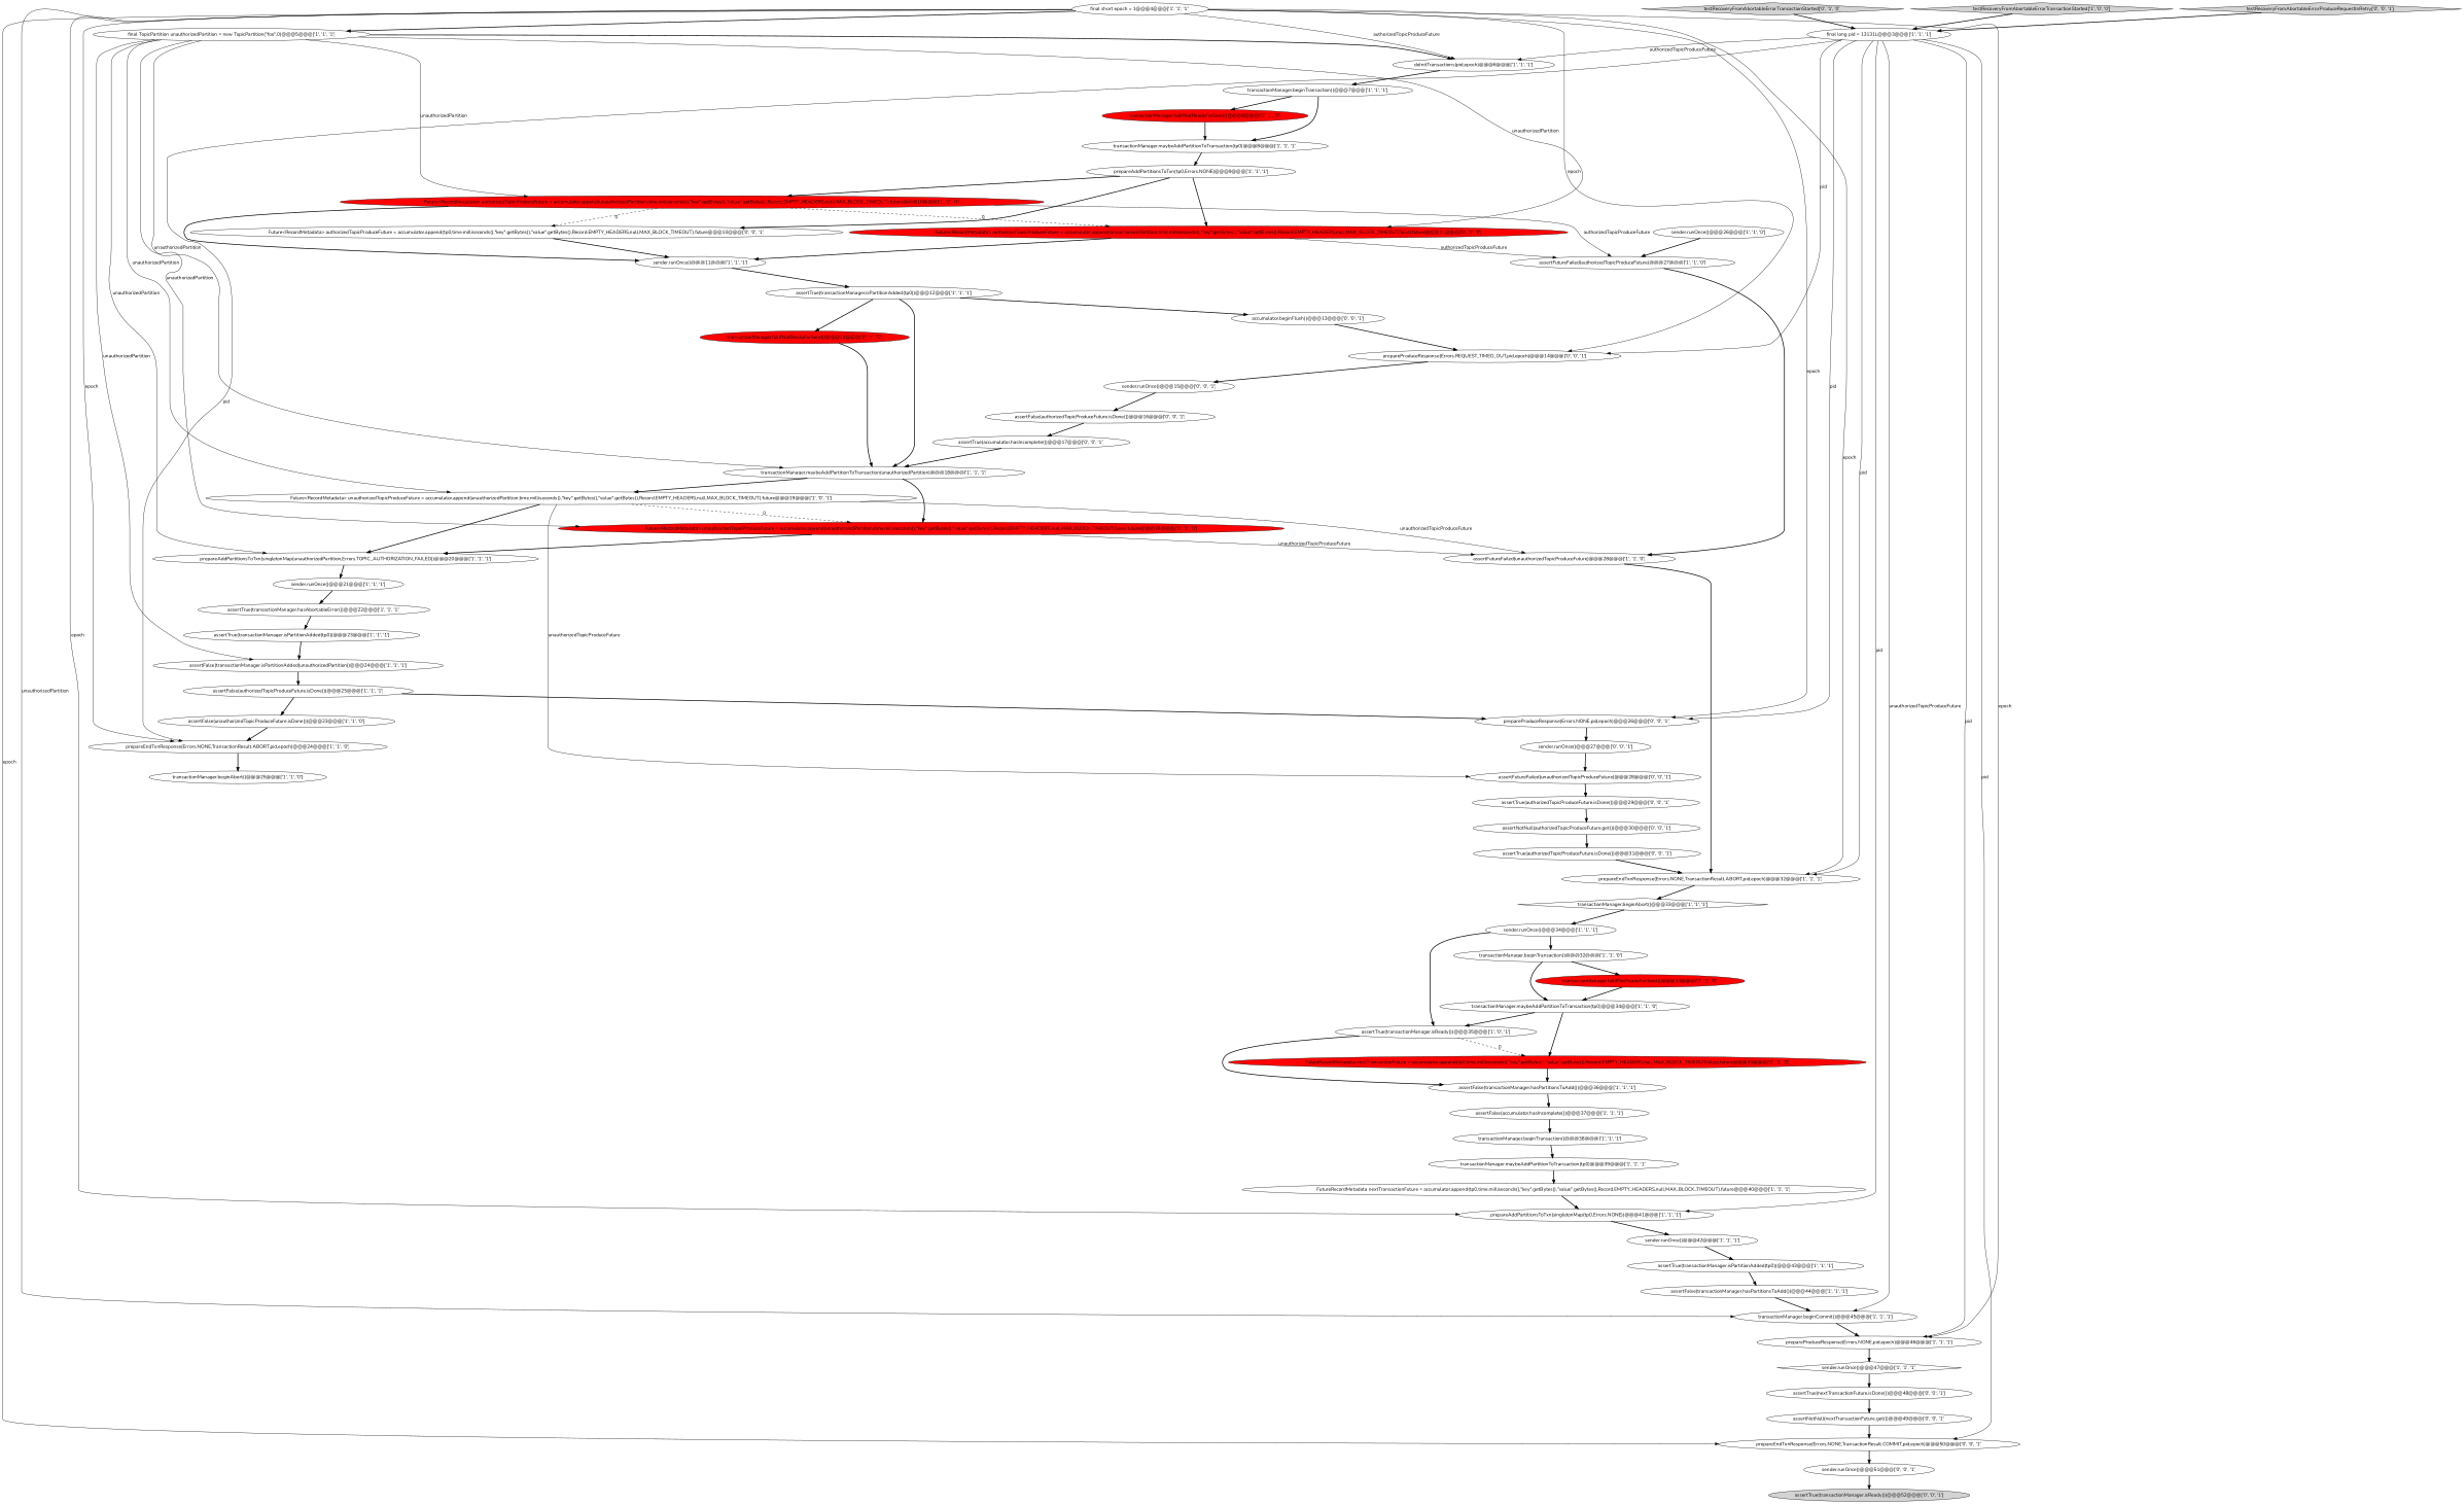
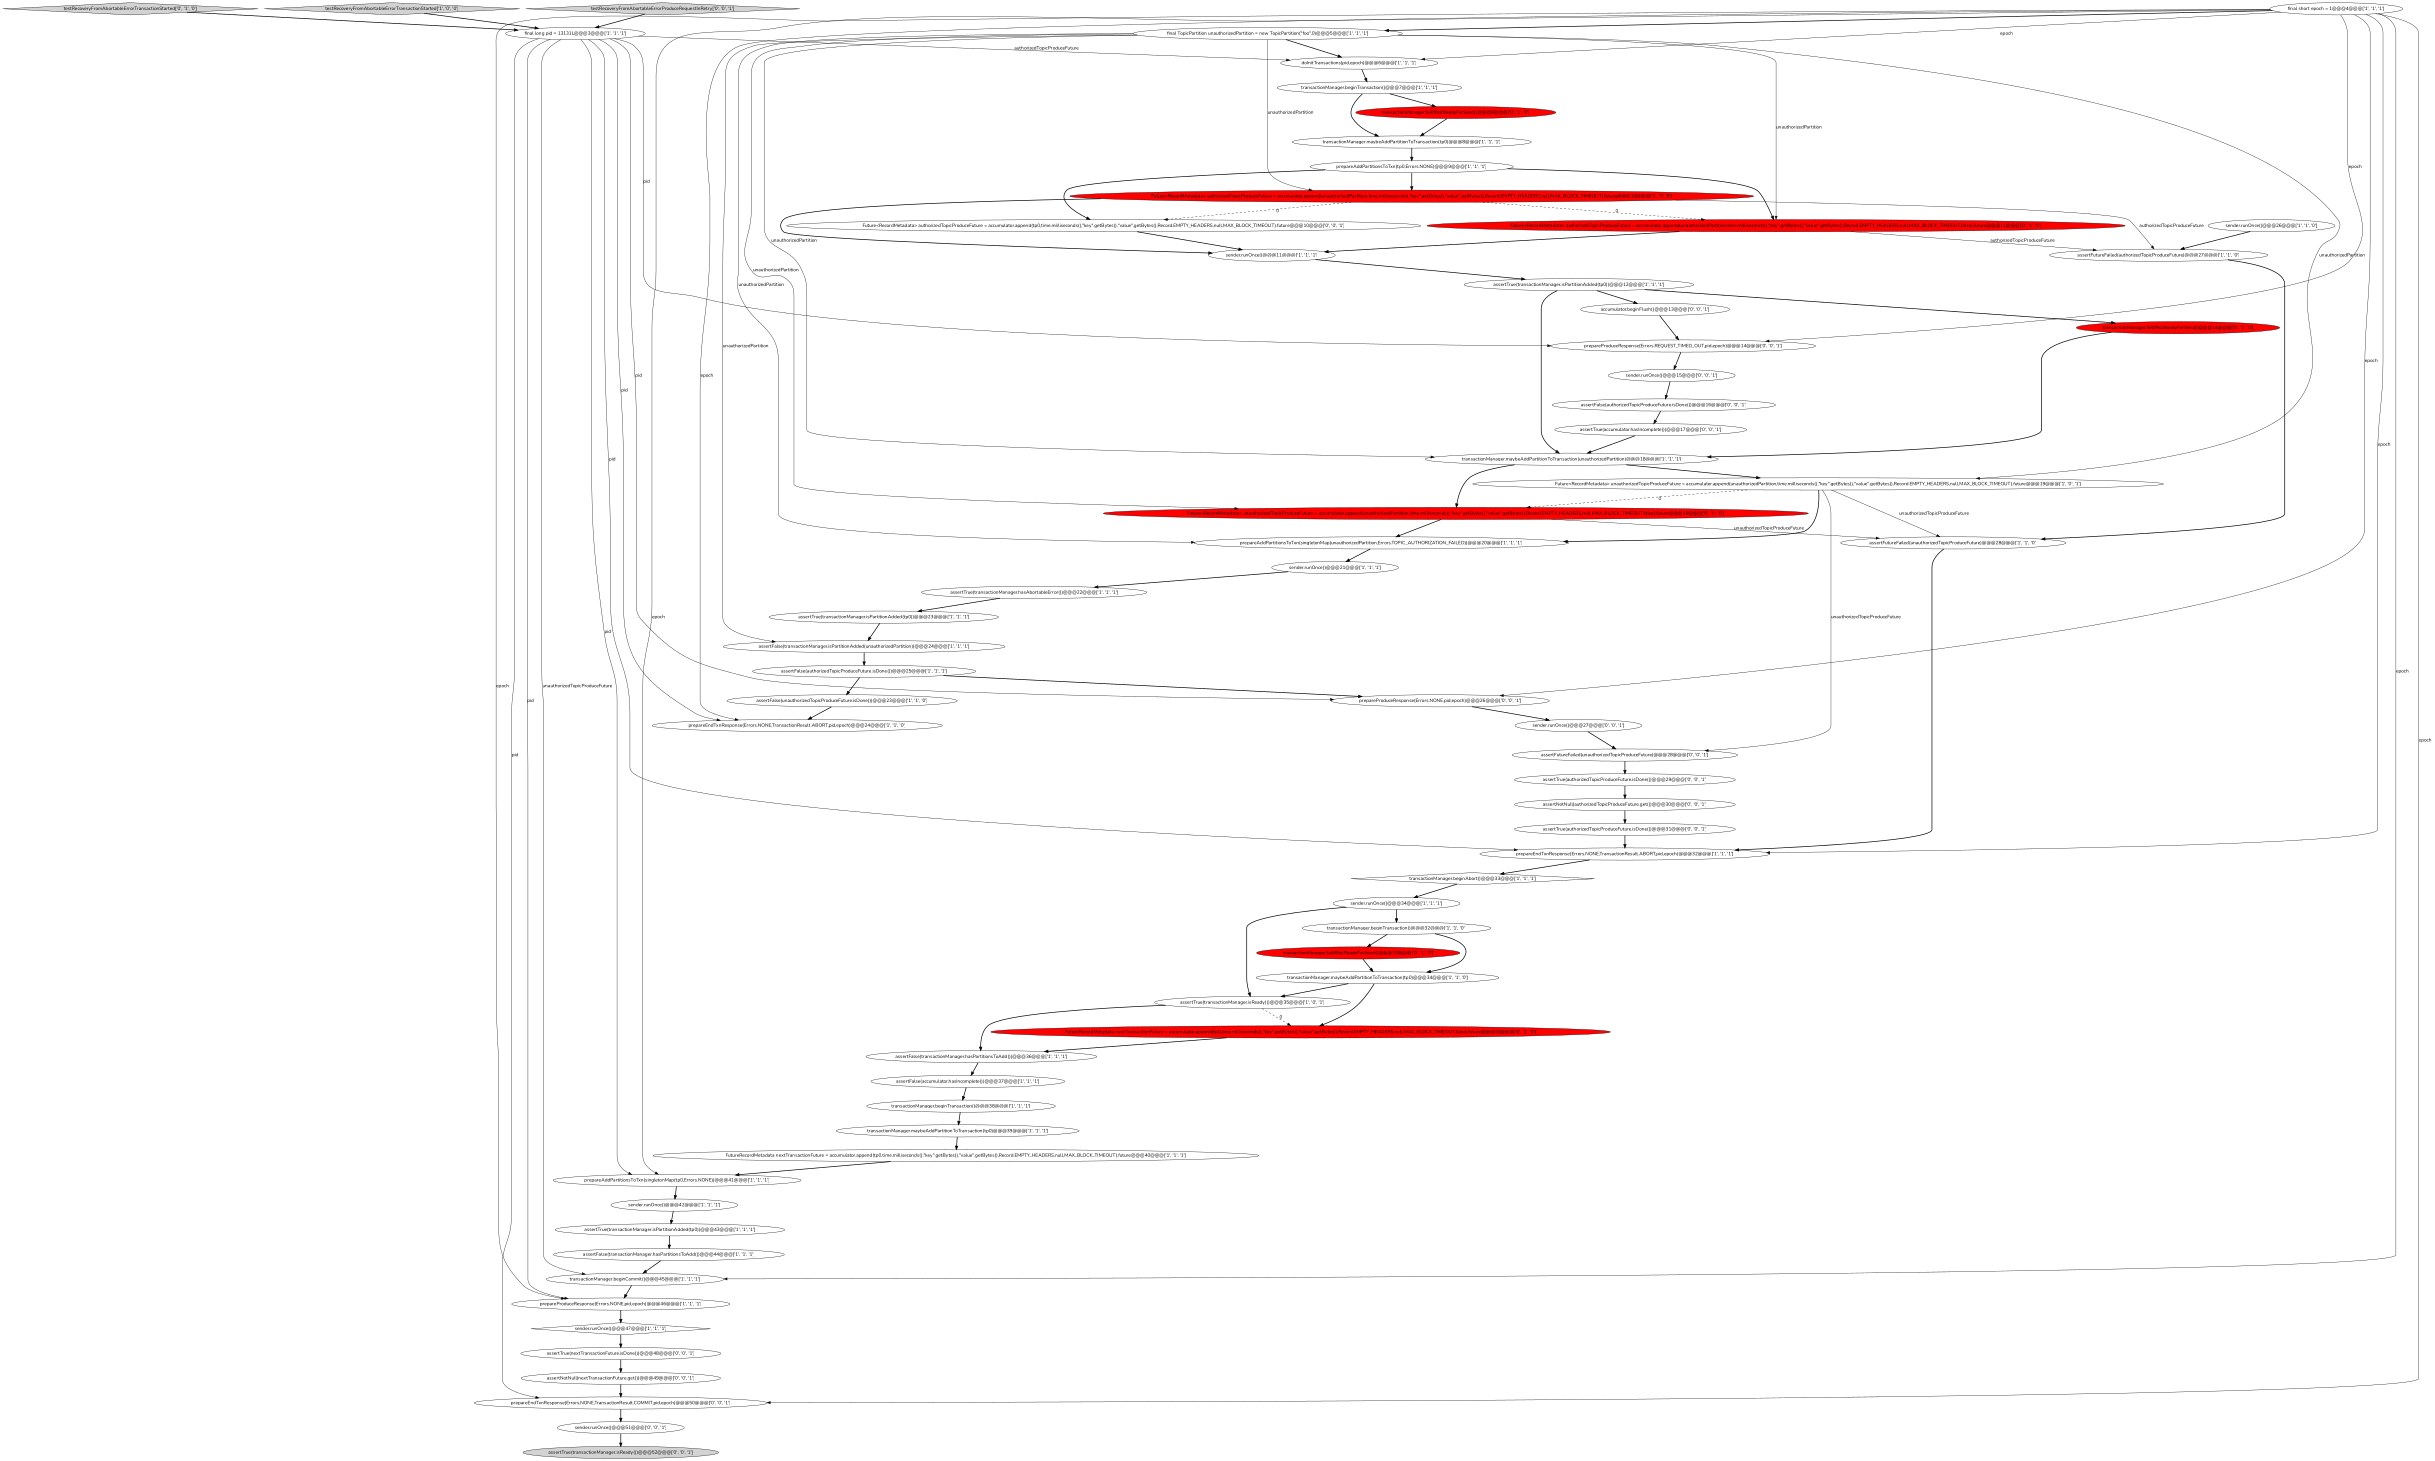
  digraph {
    fontname=Nunito
    node [fillcolor=white fontname=Nunito shape=ellipse style=filled]
    edge [fontname=Nunito style=bold]
    n1 [label="prepareProduceResponse(Errors.NONE,pid,epoch)@@@26@@@['0', '0', '1']"]
    n2 [label="sender.runOnce()@@@27@@@['0', '0', '1']"]
    n3 [label="assertFutureFailed(unauthorizedTopicProduceFuture)@@@28@@@['0', '0', '1']"]
    n4 [label="transactionManager.beginCommit()@@@45@@@['1', '1', '1']"]
    n5 [label="prepareProduceResponse(Errors.NONE,pid,epoch)@@@46@@@['1', '1', '1']"]
    n6 [label="sender.runOnce()@@@47@@@['1', '1', '1']" shape=diamond]
    n7 [label="prepareAddPartitionsToTxn(singletonMap(unauthorizedPartition,Errors.TOPIC_AUTHORIZATION_FAILED))@@@20@@@['1', '1', '1']"]
    n8 [label="sender.runOnce()@@@21@@@['1', '1', '1']"]
    n9 [label="assertTrue(transactionManager.hasAbortableError())@@@22@@@['1', '1', '1']"]
    n10 [label="final long pid = 13131L@@@3@@@['1', '1', '1']"]
    n11 [label="prepareProduceResponse(Errors.REQUEST_TIMED_OUT,pid,epoch)@@@14@@@['0', '0', '1']"]
    n12 [label="doInitTransactions(pid,epoch)@@@6@@@['1', '1', '1']"]
    n13 [label="prepareEndTxnResponse(Errors.NONE,TransactionResult.COMMIT,pid,epoch)@@@50@@@['0', '0', '1']"]
    n14 [label="prepareEndTxnResponse(Errors.NONE,TransactionResult.ABORT,pid,epoch)@@@24@@@['1', '1', '0']"]
    n15 [label="prepareAddPartitionsToTxn(singletonMap(tp0,Errors.NONE))@@@41@@@['1', '1', '1']"]
    n16 [label="prepareEndTxnResponse(Errors.NONE,TransactionResult.ABORT,pid,epoch)@@@32@@@['1', '1', '1']"]
    n17 [label="sender.runOnce()@@@15@@@['0', '0', '1']"]
    n18 [label="transactionManager.beginTransaction()@@@7@@@['1', '1', '1']"]
    n19 [label="final short epoch = 1@@@4@@@['1', '1', '1']"]
    n20 [label="final TopicPartition unauthorizedPartition = new TopicPartition(\"foo\",0)@@@5@@@['1', '1', '1']"]
    n21 [label="sender.runOnce()@@@51@@@['0', '0', '1']"]
-   n22 [label="transactionManager.beginAbort()@@@25@@@['1', '1', '0']"]
    n23 [label="sender.runOnce()@@@42@@@['1', '1', '1']"]
    n24 [label="transactionManager.beginAbort()@@@33@@@['1', '1', '1']" shape=diamond]
    n25 [label="Future<RecordMetadata> unauthorizedTopicProduceFuture = accumulator.append(unauthorizedPartition,time.milliseconds(),\"key\".getBytes(),\"value\".getBytes(),Record.EMPTY_HEADERS,null,MAX_BLOCK_TIMEOUT).future@@@19@@@['1', '0', '1']"]
    n26 [label="assertFutureFailed(unauthorizedTopicProduceFuture)@@@28@@@['1', '1', '0']"]
    n27 [fillcolor=red label="Future<RecordMetadata> unauthorizedTopicProduceFuture = accumulator.append(unauthorizedPartition,time.milliseconds(),\"key\".getBytes(),\"value\".getBytes(),Record.EMPTY_HEADERS,null,MAX_BLOCK_TIMEOUT,false).future@@@16@@@['0', '1', '0']"]
    n28 [label="assertTrue(authorizedTopicProduceFuture.isDone())@@@29@@@['0', '0', '1']"]
    n29 [label="assertFalse(transactionManager.isPartitionAdded(unauthorizedPartition))@@@24@@@['1', '1', '1']"]
    n30 [label="transactionManager.maybeAddPartitionToTransaction(unauthorizedPartition)@@@18@@@['1', '1', '1']"]
    n31 [fillcolor=red label="Future<RecordMetadata> authorizedTopicProduceFuture = accumulator.append(unauthorizedPartition,time.milliseconds(),\"key\".getBytes(),\"value\".getBytes(),Record.EMPTY_HEADERS,null,MAX_BLOCK_TIMEOUT,false).future@@@11@@@['0', '1', '0']"]
    n32 [fillcolor=red label="Future<RecordMetadata> authorizedTopicProduceFuture = accumulator.append(unauthorizedPartition,time.milliseconds(),\"key\".getBytes(),\"value\".getBytes(),Record.EMPTY_HEADERS,null,MAX_BLOCK_TIMEOUT).future@@@10@@@['1', '0', '0']"]
    n33 [label="assertFalse(authorizedTopicProduceFuture.isDone())@@@25@@@['1', '1', '1']"]
    n34 [label="sender.runOnce()@@@11@@@['1', '1', '1']"]
    n35 [label="assertFutureFailed(authorizedTopicProduceFuture)@@@27@@@['1', '1', '0']"]
    n36 [label="Future<RecordMetadata> authorizedTopicProduceFuture = accumulator.append(tp0,time.milliseconds(),\"key\".getBytes(),\"value\".getBytes(),Record.EMPTY_HEADERS,null,MAX_BLOCK_TIMEOUT).future@@@10@@@['0', '0', '1']"]
    n37 [label="assertTrue(transactionManager.isPartitionAdded(tp0))@@@12@@@['1', '1', '1']"]
    n38 [label="accumulator.beginFlush()@@@13@@@['0', '0', '1']"]
    n39 [fillcolor=red label="transactionManager.failIfNotReadyForSend()@@@14@@@['0', '1', '0']"]
    n40 [label="assertFalse(authorizedTopicProduceFuture.isDone())@@@16@@@['0', '0', '1']"]
    n41 [label="assertNotNull(authorizedTopicProduceFuture.get())@@@30@@@['0', '0', '1']"]
    n42 [label="assertTrue(authorizedTopicProduceFuture.isDone())@@@31@@@['0', '0', '1']"]
    n43 [label="assertNotNull(nextTransactionFuture.get())@@@49@@@['0', '0', '1']"]
    n44 [label="assertFalse(unauthorizedTopicProduceFuture.isDone())@@@23@@@['1', '1', '0']"]
    n45 [fillcolor=red label="transactionManager.failIfNotReadyForSend()@@@33@@@['0', '1', '0']"]
    n46 [label="transactionManager.maybeAddPartitionToTransaction(tp0)@@@34@@@['1', '1', '0']"]
    n47 [label="assertTrue(transactionManager.isReady())@@@35@@@['1', '0', '1']"]
    n48 [fillcolor=red label="FutureRecordMetadata nextTransactionFuture = accumulator.append(tp0,time.milliseconds(),\"key\".getBytes(),\"value\".getBytes(),Record.EMPTY_HEADERS,null,MAX_BLOCK_TIMEOUT,false).future@@@35@@@['0', '1', '0']"]
    n49 [fillcolor=lightgray label="testRecoveryFromAbortableErrorProduceRequestInRetry['0', '0', '1']" shape=diamond]
    n50 [label="assertFalse(transactionManager.hasPartitionsToAdd())@@@36@@@['1', '1', '1']"]
    n51 [label="assertFalse(accumulator.hasIncomplete())@@@37@@@['1', '1', '1']"]
    n52 [label="transactionManager.beginTransaction()@@@38@@@['1', '1', '1']"]
    n53 [label="transactionManager.maybeAddPartitionToTransaction(tp0)@@@39@@@['1', '1', '1']"]
    n54 [label="transactionManager.maybeAddPartitionToTransaction(tp0)@@@8@@@['1', '1', '1']"]
    n55 [fillcolor=red label="transactionManager.failIfNotReadyForSend()@@@8@@@['0', '1', '0']"]
    n56 [fillcolor=lightgray label="testRecoveryFromAbortableErrorTransactionStarted['0', '1', '0']" shape=diamond]
    n57 [label="assertTrue(transactionManager.isPartitionAdded(tp0))@@@43@@@['1', '1', '1']"]
    n58 [label="assertFalse(transactionManager.hasPartitionsToAdd())@@@44@@@['1', '1', '1']"]
    n59 [label="assertTrue(nextTransactionFuture.isDone())@@@48@@@['0', '0', '1']"]
    n60 [label="sender.runOnce()@@@26@@@['1', '1', '0']"]
    n61 [fillcolor=lightgray label="testRecoveryFromAbortableErrorTransactionStarted['1', '0', '0']" shape=diamond]
    n62 [label="FutureRecordMetadata nextTransactionFuture = accumulator.append(tp0,time.milliseconds(),\"key\".getBytes(),\"value\".getBytes(),Record.EMPTY_HEADERS,null,MAX_BLOCK_TIMEOUT).future@@@40@@@['1', '1', '1']"]
    n63 [fillcolor=lightgray label="assertTrue(transactionManager.isReady())@@@52@@@['0', '0', '1']"]
    n64 [label="assertTrue(accumulator.hasIncomplete())@@@17@@@['0', '0', '1']"]
    n65 [label="prepareAddPartitionsToTxn(tp0,Errors.NONE)@@@9@@@['1', '1', '1']"]
    n66 [label="sender.runOnce()@@@34@@@['1', '1', '1']"]
    n67 [label="transactionManager.beginTransaction()@@@32@@@['1', '1', '0']"]
    n68 [label="assertTrue(transactionManager.isPartitionAdded(tp0))@@@23@@@['1', '1', '1']"]
    n1 -> n2
    n2 -> n3
    n3 -> n28
    n4 -> n5
    n5 -> n6
    n6 -> n59
    n7 -> n8
    n8 -> n9
    n9 -> n68
    n10 -> n1 [label=pid style=solid]
    n10 -> n4 [label=unauthorizedTopicProduceFuture style=solid]
    n10 -> n5 [label=pid style=solid]
    n10 -> n11 [label=pid style=solid]
    n10 -> n12 [label=authorizedTopicProduceFuture style=solid]
    n10 -> n13 [label=pid style=solid]
    n10 -> n14 [label=pid style=solid]
    n10 -> n15 [label=pid style=solid]
    n10 -> n16 [label=pid style=solid]
    n11 -> n17
    n12 -> n18
    n13 -> n21
-   n14 -> n22
    n15 -> n23
    n16 -> n24
    n17 -> n40
    n18 -> n54
    n18 -> n55
    n19 -> n1 [label=epoch style=solid]
-   n19 -> n4 [label=unauthorizedPartition style=solid]
+   n19 -> n4 [label=epoch style=solid]
    n19 -> n5 [label=epoch style=solid]
    n19 -> n11 [label=epoch style=solid]
-   n19 -> n12 [label=authorizedTopicProduceFuture style=solid]
+   n19 -> n12 [label=epoch style=solid]
    n19 -> n13 [label=epoch style=solid]
    n19 -> n14 [label=epoch style=solid]
    n19 -> n15 [label=epoch style=solid]
    n19 -> n16 [label=epoch style=solid]
    n19 -> n20
    n20 -> n7 [label=unauthorizedPartition style=solid]
    n20 -> n12
    n20 -> n25 [label=unauthorizedPartition style=solid]
    n20 -> n27 [label=unauthorizedPartition style=solid]
    n20 -> n29 [label=unauthorizedPartition style=solid]
    n20 -> n30 [label=unauthorizedPartition style=solid]
    n20 -> n31 [label=unauthorizedPartition style=solid]
    n20 -> n32 [label=unauthorizedPartition style=solid]
    n21 -> n63
    n23 -> n57
    n24 -> n66
    n25 -> n3 [label=unauthorizedTopicProduceFuture style=solid]
    n25 -> n7
    n25 -> n26 [label=unauthorizedTopicProduceFuture style=solid]
    n25 -> n27 [label=0 style=dashed]
    n26 -> n16
    n27 -> n7
    n27 -> n26 [label=unauthorizedTopicProduceFuture style=solid]
    n28 -> n41
    n29 -> n33
    n30 -> n25
    n30 -> n27
    n31 -> n34
    n31 -> n35 [label=authorizedTopicProduceFuture style=solid]
    n32 -> n31 [label=0 style=dashed]
    n32 -> n34
    n32 -> n35 [label=authorizedTopicProduceFuture style=solid]
    n32 -> n36 [label=0 style=dashed]
    n33 -> n1
    n33 -> n44
    n34 -> n37
    n35 -> n26
    n36 -> n34
    n37 -> n30
    n37 -> n38
    n37 -> n39
    n38 -> n11
    n39 -> n30
    n40 -> n64
    n41 -> n42
    n42 -> n16
    n43 -> n13
    n44 -> n14
    n45 -> n46
    n46 -> n47
    n46 -> n48
    n47 -> n48 [label=0 style=dashed]
    n47 -> n50
    n48 -> n50
    n49 -> n10
    n50 -> n51
    n51 -> n52
    n52 -> n53
    n53 -> n62
    n54 -> n65
    n55 -> n54
    n56 -> n10
    n57 -> n58
    n58 -> n4
    n59 -> n43
    n60 -> n35
    n61 -> n10
    n62 -> n15
    n64 -> n30
    n65 -> n31
    n65 -> n32
    n65 -> n36
    n66 -> n47
    n66 -> n67
    n67 -> n45
    n67 -> n46
    n68 -> n29
  }
